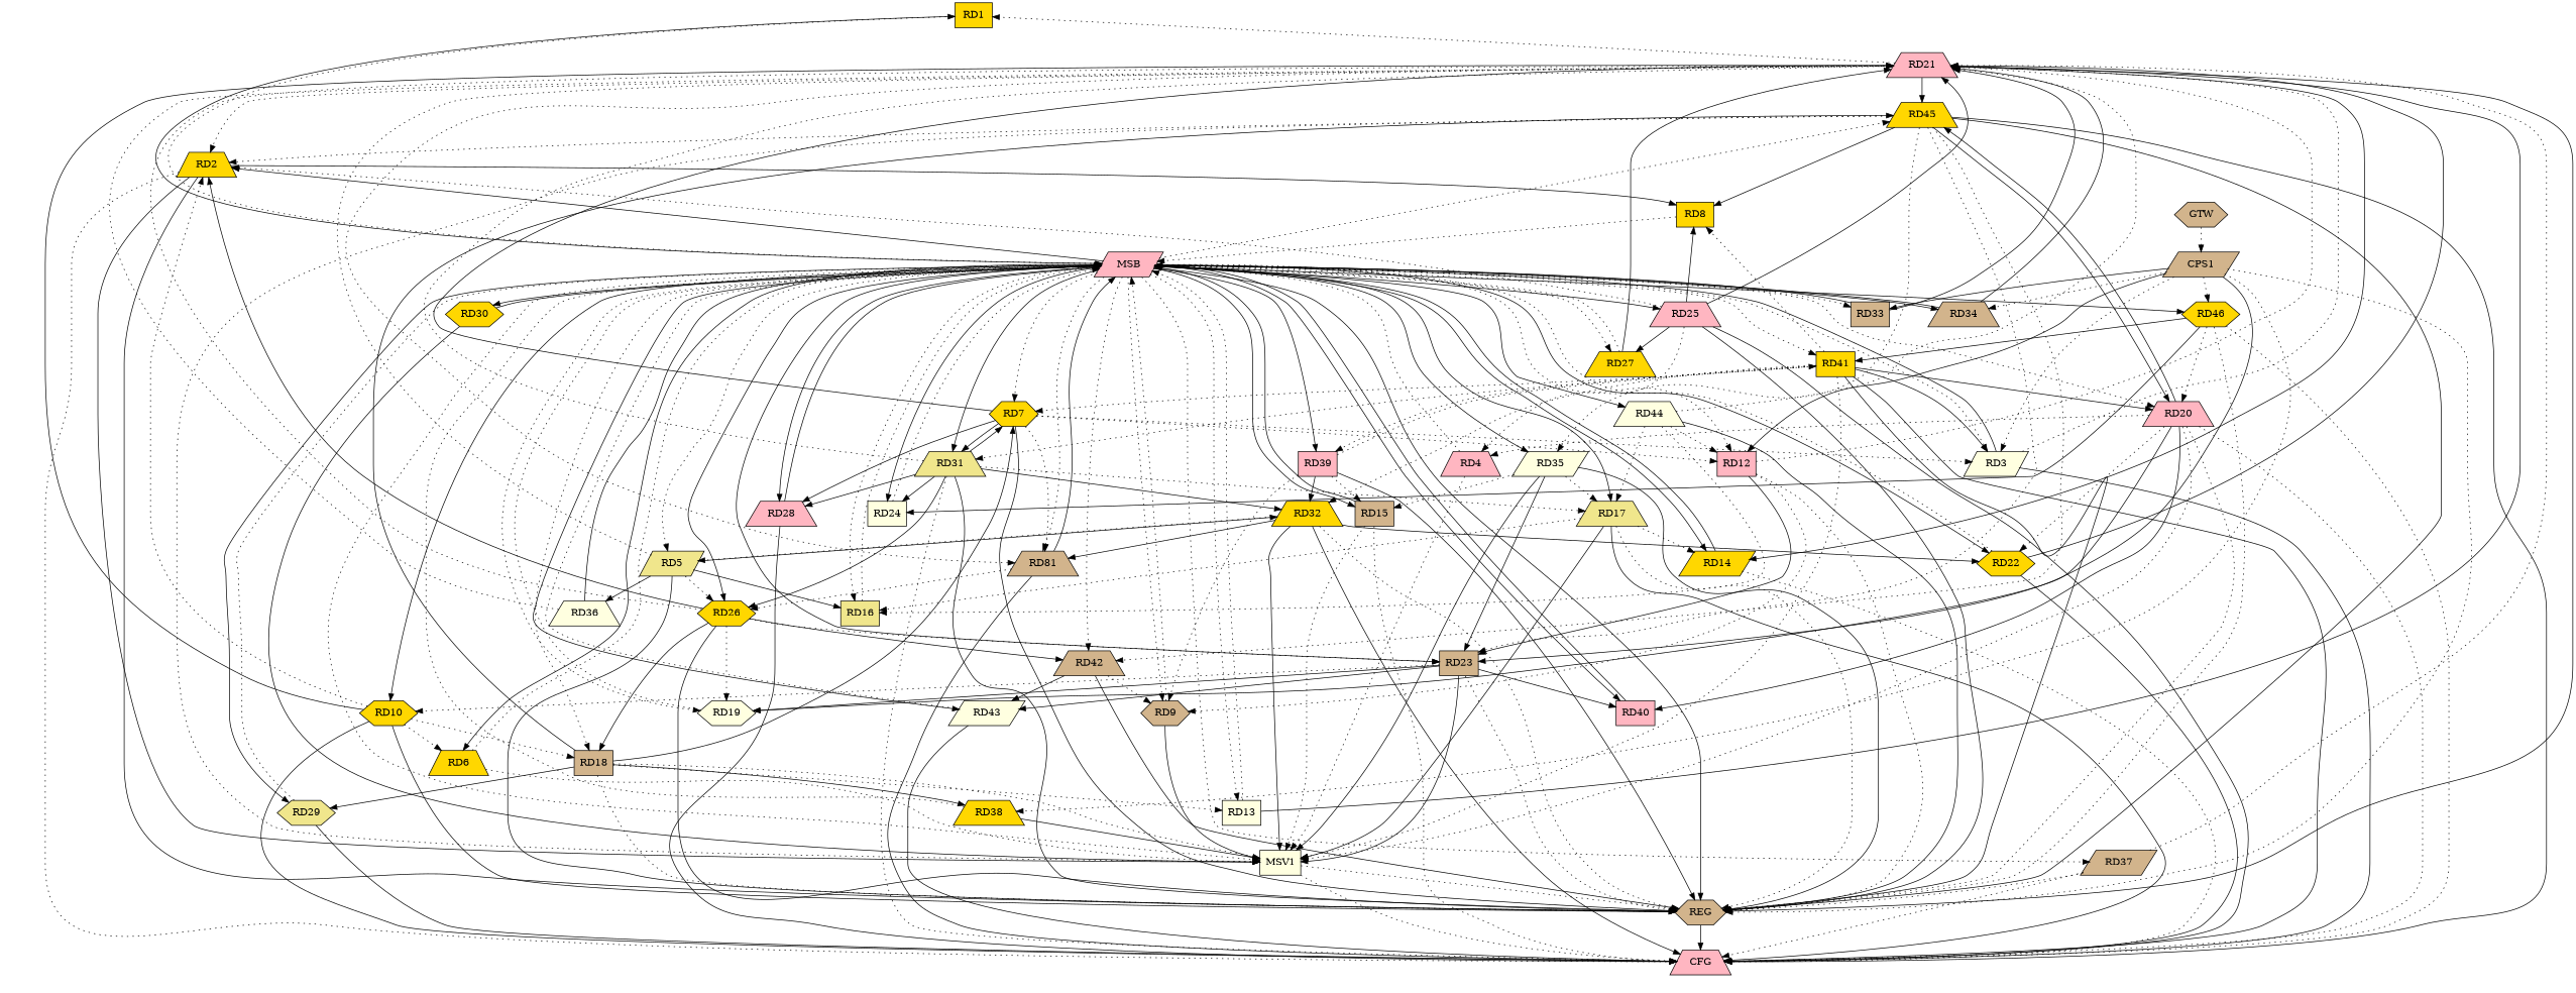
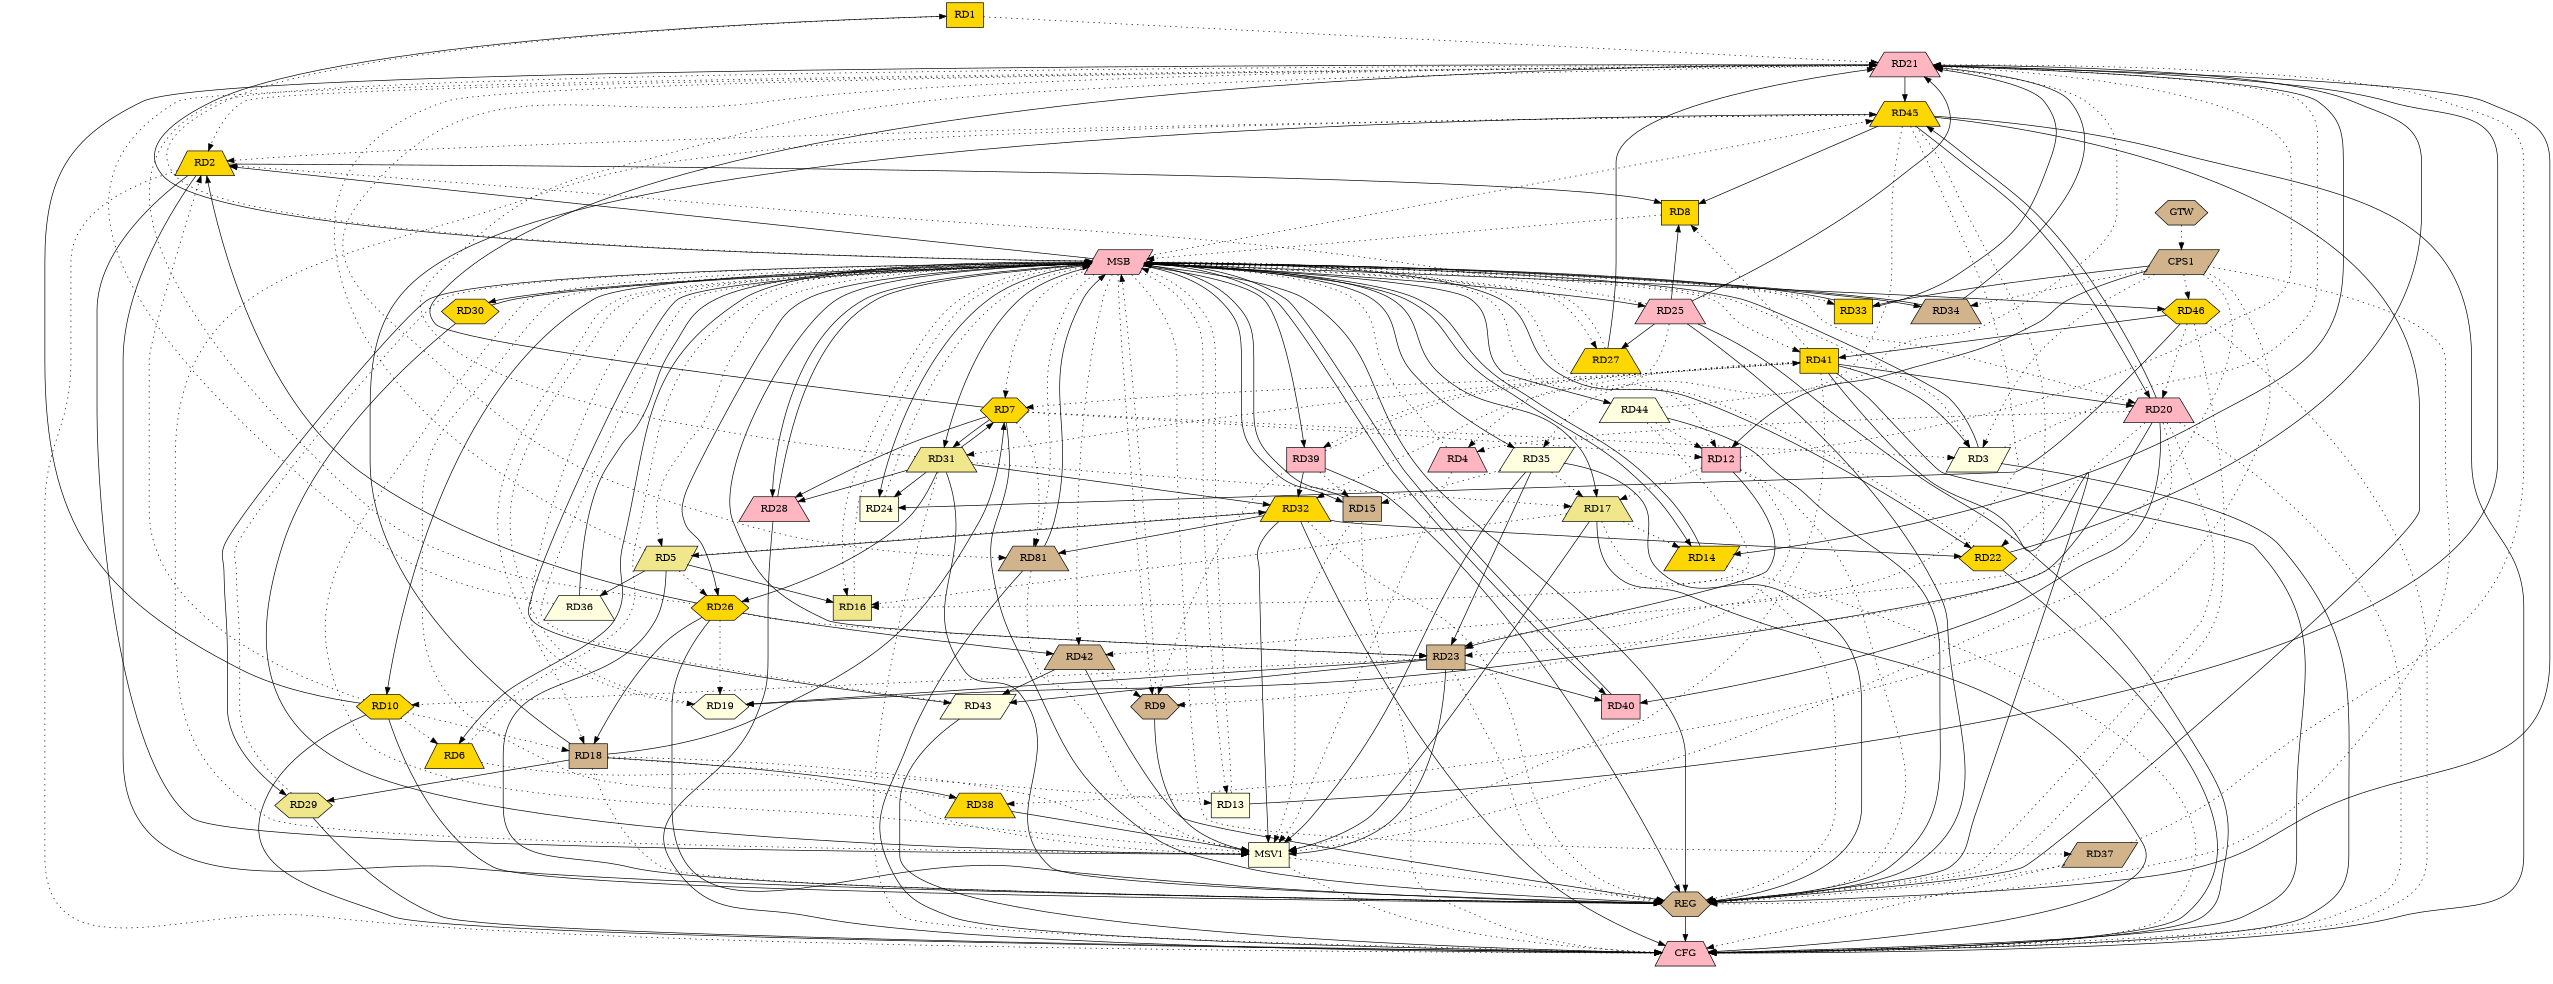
  strict digraph {
    node [fillcolor=gold shape=trapezium style=filled]
    edge [style=solid]
    n1 [label=RD1 shape=box]
    n2 [fillcolor=lightpink label=RD21]
    n3 [fillcolor=lightpink label=MSB shape=parallelogram]
    n4 [label=RD2]
    n5 [fillcolor=tan label=REG shape=hexagon]
    n6 [fillcolor=tan label=RD81]
    n7 [label=RD14 shape=parallelogram]
    n8 [label=RD45]
    n9 [fillcolor=lightyellow label=MSV1 shape=box]
    n10 [fillcolor=lightyellow label=RD3 shape=parallelogram]
    n11 [fillcolor=khaki label=RD5 shape=parallelogram]
    n12 [fillcolor=khaki label=RD16 shape=box]
    n13 [label=RD26 shape=hexagon]
    n14 [label=RD6]
    n15 [label=RD7 shape=hexagon]
    n16 [fillcolor=lightpink label=RD12 shape=box]
    n17 [fillcolor=lightpink label=RD28]
    n18 [fillcolor=khaki label=RD31]
    n19 [fillcolor=tan label=RD9 shape=hexagon]
    n20 [label=RD10 shape=hexagon]
    n21 [fillcolor=tan label=RD18 shape=box]
    n22 [fillcolor=khaki label=RD17]
    n23 [fillcolor=tan label=RD23 shape=box]
    n24 [fillcolor=lightyellow label=RD13 shape=box]
    n25 [fillcolor=tan label=RD15 shape=box]
    n26 [fillcolor=khaki label=RD29 shape=hexagon]
    n27 [fillcolor=lightyellow label=RD19 shape=hexagon]
    n28 [fillcolor=lightpink label=RD20]
    n29 [label=RD22 shape=hexagon]
    n30 [fillcolor=lightpink label=RD40 shape=box]
    n31 [fillcolor=lightyellow label=RD43 shape=parallelogram]
    n32 [fillcolor=lightyellow label=RD24 shape=box]
    n33 [fillcolor=lightpink label=RD25]
    n34 [label=RD27]
    n35 [fillcolor=tan label=RD42]
    n36 [label=RD30 shape=hexagon]
-   n37 [fillcolor=tan label=RD33 shape=box]
+   n37 [label=RD33 shape=box]
    n38 [fillcolor=tan label=RD34]
    n39 [fillcolor=lightyellow label=RD35 shape=parallelogram]
    n40 [fillcolor=tan label=RD37 shape=parallelogram]
    n41 [fillcolor=lightpink label=RD39 shape=box]
    n42 [label=RD41 shape=box]
    n43 [fillcolor=lightyellow label=RD44]
    n44 [label=RD46 shape=hexagon]
    n45 [label=RD8 shape=box]
    n46 [fillcolor=lightpink label=CFG]
    n47 [fillcolor=lightpink label=RD4]
    n48 [label=RD32]
    n49 [fillcolor=lightyellow label=RD36]
    n50 [label=RD38]
    n51 [fillcolor=tan label=CPS1 shape=parallelogram]
    n52 [fillcolor=tan label=GTW shape=hexagon]
-   n2 -> n1 [style=dotted]
+   n1 -> n2 [style=dotted]
    n1 -> n3
    n2 -> n4 [style=dotted]
    n2 -> n5
    n2 -> n6 [style=dotted]
    n2 -> n7
    n2 -> n8
    n3 -> n1 [style=dotted]
    n3 -> n4
    n3 -> n5
    n3 -> n6 [style=dotted]
    n3 -> n7
    n3 -> n8 [style=dotted]
    n3 -> n9 [style=dotted]
    n3 -> n10 [style=dotted]
    n3 -> n11 [style=dotted]
    n3 -> n12 [style=dotted]
    n3 -> n13
    n3 -> n14
    n3 -> n15 [style=dotted]
    n3 -> n16 [style=dotted]
    n3 -> n17
    n3 -> n18
    n3 -> n19 [style=dotted]
    n3 -> n20
    n3 -> n21 [style=dotted]
    n3 -> n22
    n3 -> n23
    n3 -> n24 [style=dotted]
    n3 -> n25
    n3 -> n26
    n3 -> n27 [style=dotted]
    n3 -> n28 [style=dotted]
    n3 -> n29
    n3 -> n30
    n3 -> n31
    n3 -> n32
    n3 -> n33
    n3 -> n34 [style=dotted]
    n3 -> n35 [style=dotted]
    n3 -> n36
    n3 -> n37 [style=dotted]
    n3 -> n38
    n3 -> n39
    n3 -> n40 [style=dotted]
    n3 -> n41
    n3 -> n42 [style=dotted]
    n3 -> n43
    n3 -> n44
    n4 -> n5
    n4 -> n9
    n4 -> n45
    n4 -> n46 [style=dotted]
    n5 -> n46
    n6 -> n3
-   n6 -> n13 [style=dotted]
+   n6 -> n9 [style=dotted]
    n6 -> n46
    n7 -> n3
    n7 -> n46 [style=dotted]
    n8 -> n4 [style=dotted]
    n8 -> n5
    n8 -> n9 [style=dotted]
    n8 -> n23 [style=dotted]
    n8 -> n28
    n8 -> n35 [style=dotted]
    n8 -> n39 [style=dotted]
    n8 -> n45
    n8 -> n46
    n9 -> n5 [style=dotted]
    n9 -> n46 [style=dotted]
    n10 -> n2 [style=dotted]
    n10 -> n3
    n10 -> n46
    n11 -> n2 [style=dotted]
    n11 -> n5
    n11 -> n12
    n11 -> n13 [style=dotted]
    n11 -> n48
    n11 -> n49
    n12 -> n3 [style=dotted]
    n13 -> n2 [style=dotted]
    n13 -> n4
    n13 -> n5
    n13 -> n21
    n13 -> n23 [style=dotted]
    n13 -> n27 [style=dotted]
    n13 -> n35
    n14 -> n3 [style=dotted]
    n14 -> n9 [style=dotted]
    n15 -> n2
    n15 -> n5
    n15 -> n6 [style=dotted]
    n15 -> n10 [style=dotted]
    n15 -> n16 [style=dotted]
    n15 -> n17
    n15 -> n18
    n16 -> n2 [style=dotted]
    n16 -> n5 [style=dotted]
    n16 -> n19 [style=dotted]
-   n43 -> n22 [style=dotted]
+   n16 -> n22 [style=dotted]
    n16 -> n23
    n17 -> n3
    n17 -> n46
    n18 -> n2 [style=dotted]
    n18 -> n5
    n18 -> n13
    n18 -> n15
    n18 -> n17
    n18 -> n22 [style=dotted]
    n18 -> n32
    n18 -> n46 [style=dotted]
    n18 -> n48
    n19 -> n3 [style=dotted]
    n19 -> n9
    n20 -> n2
    n20 -> n4 [style=dotted]
    n20 -> n5
    n20 -> n14 [style=dotted]
    n20 -> n21 [style=dotted]
    n20 -> n46
    n21 -> n5 [style=dotted]
    n21 -> n8
    n21 -> n9 [style=dotted]
    n21 -> n15
    n21 -> n24 [style=dotted]
    n21 -> n26
    n21 -> n50
    n22 -> n5 [style=dotted]
    n22 -> n7 [style=dotted]
    n22 -> n9
    n22 -> n12 [style=dotted]
    n22 -> n46
    n23 -> n5 [style=dotted]
    n23 -> n9
    n23 -> n20 [style=dotted]
    n23 -> n27
    n23 -> n30
    n23 -> n31
    n24 -> n2
    n24 -> n3 [style=dotted]
    n25 -> n3
    n25 -> n9 [style=dotted]
    n25 -> n46 [style=dotted]
    n26 -> n3 [style=dotted]
    n26 -> n46
    n27 -> n3 [style=dotted]
    n28 -> n5 [style=dotted]
    n28 -> n8
    n28 -> n9 [style=dotted]
    n28 -> n27
    n28 -> n29 [style=dotted]
    n28 -> n30
    n28 -> n46 [style=dotted]
    n28 -> n47 [style=dotted]
    n29 -> n2
    n29 -> n3 [style=dotted]
    n29 -> n46
    n30 -> n3
    n31 -> n3 [style=dotted]
    n31 -> n46
    n32 -> n3 [style=dotted]
    n33 -> n2
    n33 -> n4 [style=dotted]
    n33 -> n5
    n33 -> n34
    n33 -> n45
    n33 -> n46
    n33 -> n47 [style=dotted]
    n34 -> n2
    n34 -> n3 [style=dotted]
    n35 -> n5
    n35 -> n19 [style=dotted]
    n35 -> n31
    n36 -> n3
    n36 -> n9
    n37 -> n2
    n37 -> n3
    n38 -> n2
    n38 -> n3
    n39 -> n5
    n39 -> n9
    n39 -> n22 [style=dotted]
    n39 -> n23
    n39 -> n25 [style=dotted]
    n40 -> n2 [style=dotted]
    n40 -> n5 [style=dotted]
    n40 -> n46 [style=dotted]
    n41 -> n5
    n41 -> n19 [style=dotted]
    n41 -> n25 [style=dotted]
    n41 -> n42 [style=dotted]
    n41 -> n48
    n42 -> n5
    n42 -> n9 [style=dotted]
    n42 -> n10
    n42 -> n15 [style=dotted]
    n42 -> n18 [style=dotted]
    n42 -> n28
    n42 -> n41 [style=dotted]
    n42 -> n45 [style=dotted]
    n42 -> n46
    n42 -> n48 [style=dotted]
    n43 -> n2 [style=dotted]
    n43 -> n5
    n43 -> n12 [style=dotted]
    n43 -> n16 [style=dotted]
    n44 -> n5 [style=dotted]
    n44 -> n28 [style=dotted]
    n44 -> n32
    n44 -> n42
    n44 -> n46 [style=dotted]
    n45 -> n3 [style=dotted]
    n47 -> n3 [style=dotted]
    n47 -> n9 [style=dotted]
    n48 -> n5 [style=dotted]
    n48 -> n6
    n48 -> n9
    n48 -> n11 [style=dotted]
    n48 -> n29
    n48 -> n46
    n49 -> n2 [style=dotted]
    n49 -> n3
    n50 -> n3 [style=dotted]
    n50 -> n9
    n51 -> n5 [style=dotted]
    n51 -> n10 [style=dotted]
    n51 -> n16
-   n51 -> n23
+   n51 -> n23 [style=dotted]
    n51 -> n37
    n51 -> n38 [style=dotted]
    n51 -> n44 [style=dotted]
    n51 -> n50 [style=dotted]
    n52 -> n51 [style=dotted]
  }
